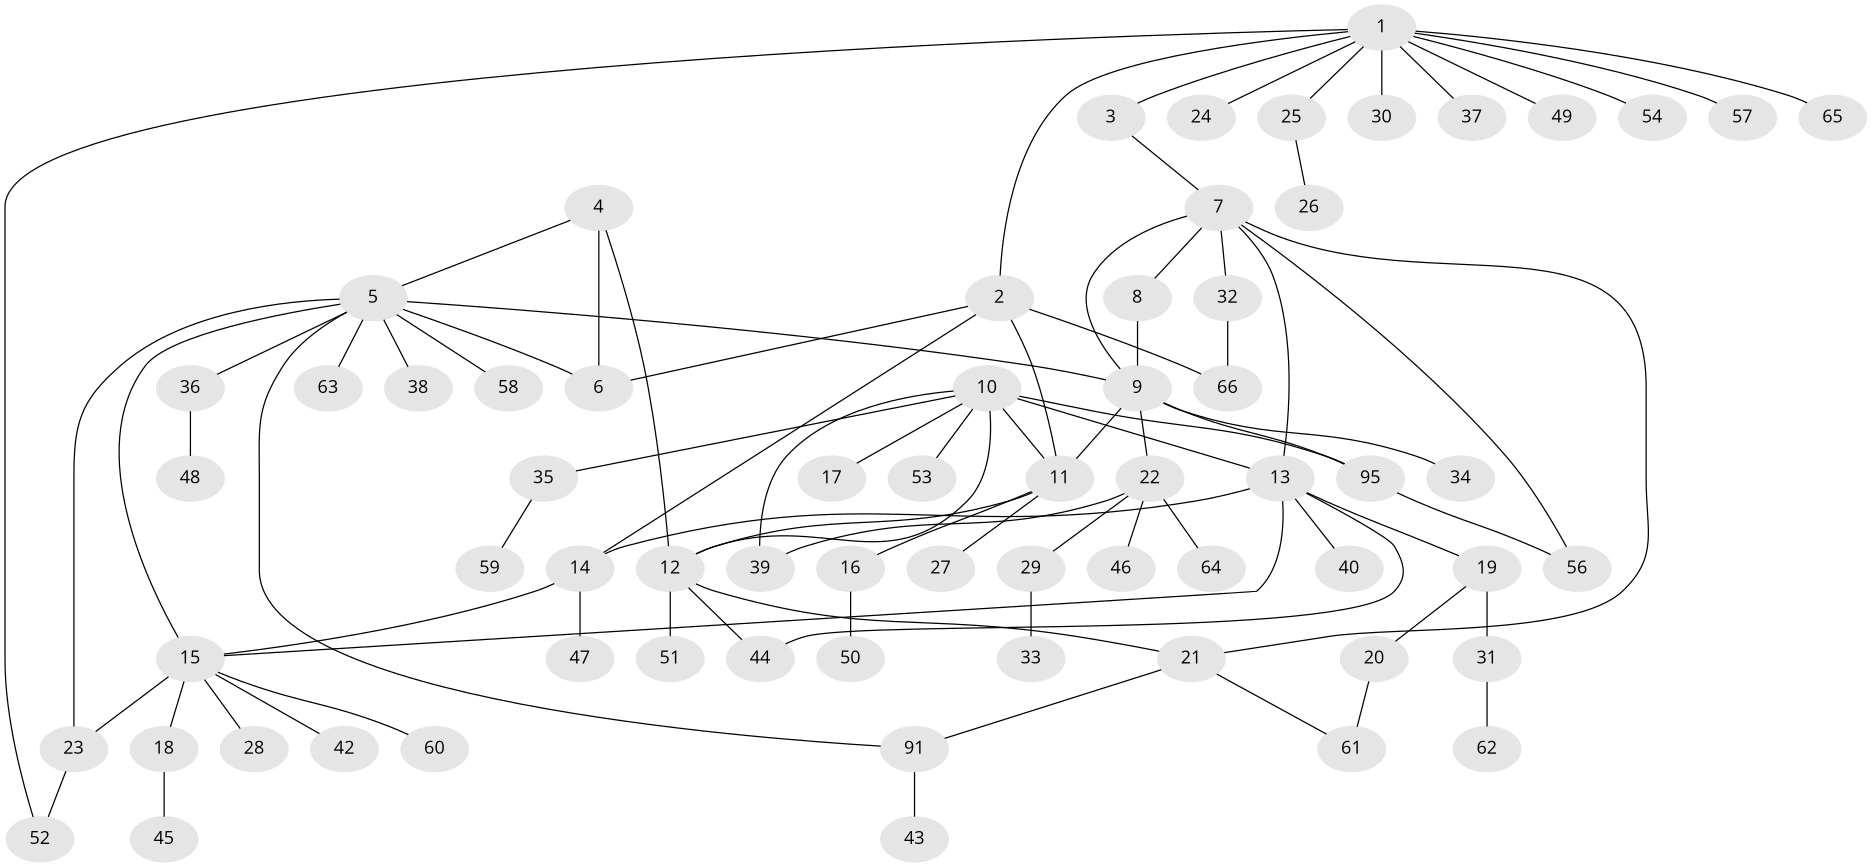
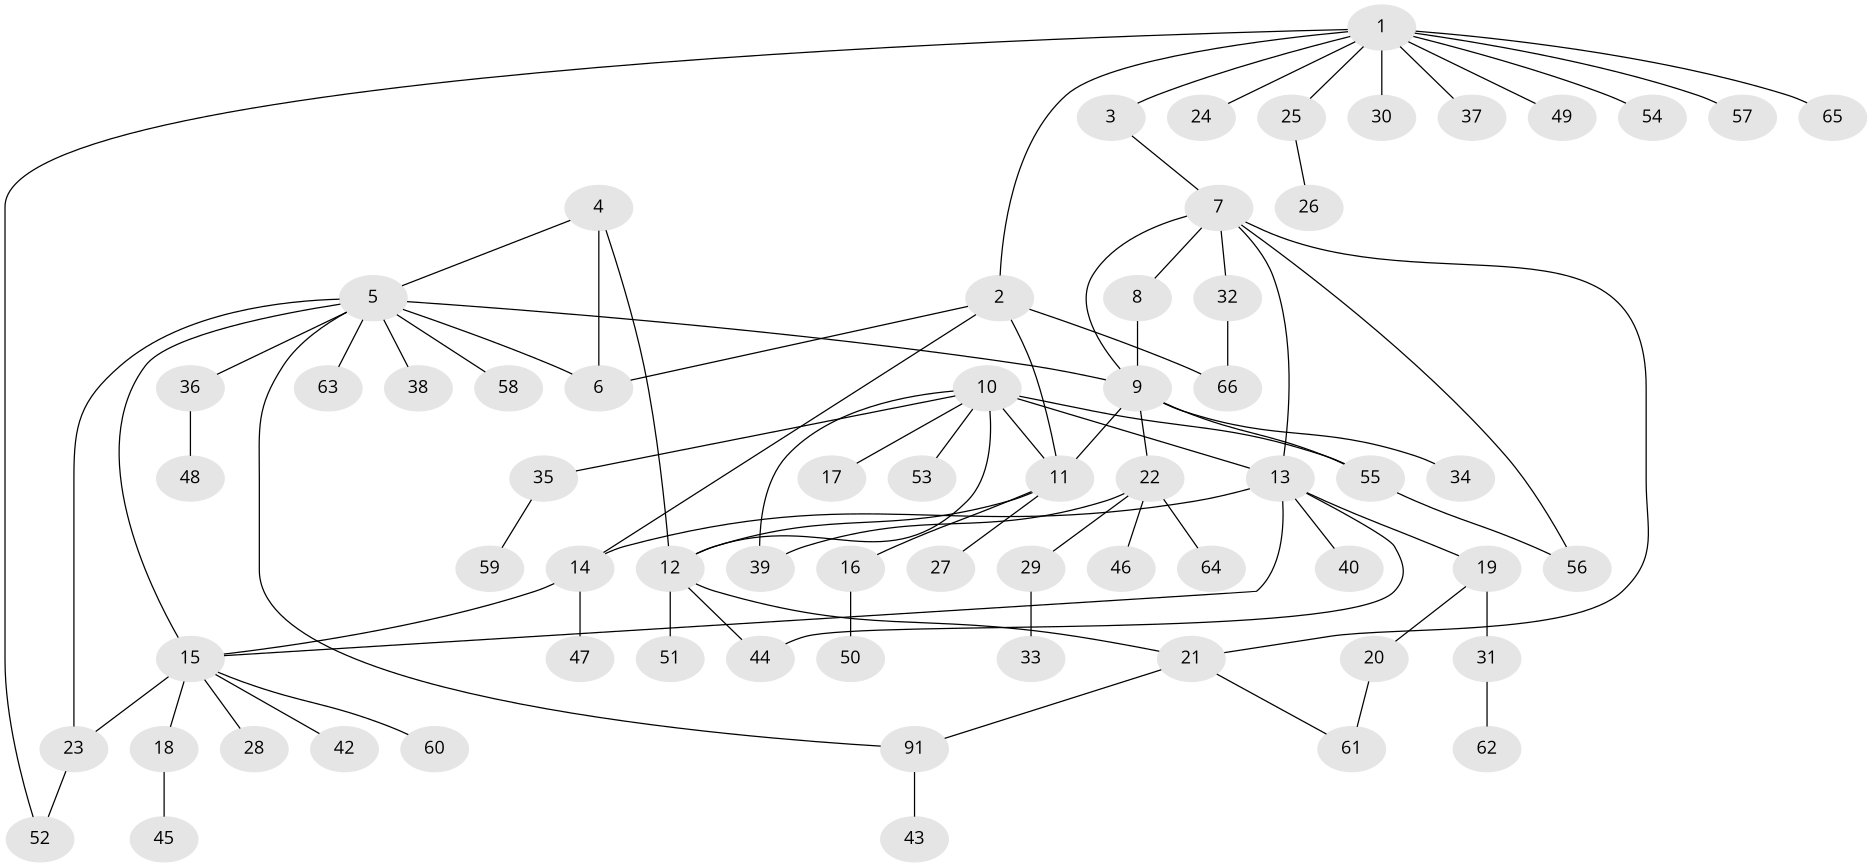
  graph {
    fontname="Open Sans"
    node [color=gray90 fontname="Open Sans" style=filled]
    edge [fontname="Open Sans"]
    1
    2
    3
    24
    25
    30
    37
    49
    52
    54
    57
    65
    6
    11
    14
    66
    7
    26
    12
    16
    27
    15
    47
    9
    8
    13
    21
    32
    56
    4
    5
    23
    36
    38
    n35 [label=91]
    58
    63
    44
    51
    22
    34
-   55 [label=95]
+   55
    18
    28
    42
    60
    48
    43
    19
    40
    61
    39
    29
    46
    64
    10
    17
    35
    53
    59
    50
    20
    31
    45
    62
    33
    1 -- 2
    1 -- 3
    1 -- 24
    1 -- 25
    1 -- 30
    1 -- 37
    1 -- 49
    1 -- 52
    1 -- 54
    1 -- 57
    1 -- 65
    2 -- 6
    2 -- 11
    2 -- 14
    2 -- 66
    3 -- 7
    25 -- 26
    11 -- 12
    11 -- 16
    11 -- 27
    14 -- 15
    14 -- 47
    7 -- 9
    7 -- 8
    7 -- 13
    7 -- 21
    7 -- 32
    7 -- 56
    12 -- 21
    12 -- 44
    12 -- 51
    16 -- 50
    15 -- 23
    15 -- 18
    15 -- 28
    15 -- 42
    15 -- 60
    9 -- 11
    9 -- 22
    9 -- 34
    9 -- 55
    8 -- 9
    13 -- 14
    13 -- 15
    13 -- 44
    13 -- 19
    13 -- 40
    21 -- n35
    21 -- 61
    32 -- 66
    4 -- 6
    4 -- 12
    4 -- 5
    5 -- 6
    5 -- 15
    5 -- 9
    5 -- 23
    5 -- 36
    5 -- 38
    5 -- n35
    5 -- 58
    5 -- 63
    23 -- 52
    36 -- 48
    n35 -- 43
    22 -- 39
    22 -- 29
    22 -- 46
    22 -- 64
    55 -- 56
    18 -- 45
    19 -- 20
    19 -- 31
    29 -- 33
    10 -- 11
    10 -- 12
    10 -- 13
    10 -- 55
    10 -- 39
    10 -- 17
    10 -- 35
    10 -- 53
    35 -- 59
    20 -- 61
    31 -- 62
  }
